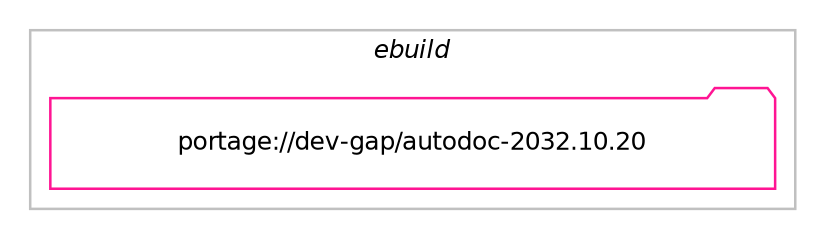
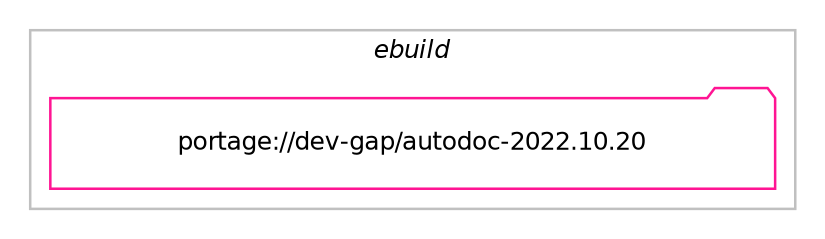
  digraph {
    compound=true
    concentrate=true
    fontname=Helvetica
    fontsize=10
    newrank=true
    rankdir=LR
    ranksep=1.5
-   n1 [color=deeppink fontname=Helvetica fontsize=10 label="portage://dev-gap/autodoc-2032.10.20" width=4 shape=folder]
+   n1 [color=deeppink fontname=Helvetica fontsize=10 label="portage://dev-gap/autodoc-2022.10.20" width=4 shape=folder]
    subgraph cluster_1 {
      color=gray
      label=<<i>ebuild</i>>
      rank=same
      n1
    }
    subgraph cluster_2 {
      color=gray
      label=<<i>dependencies</i>>
      subgraph cluster_3 {
        color=gray
        fillcolor="#eeeeee"
        label=<<i>compile</i>>
        style=filled
      }
      subgraph cluster_4 {
        color=gray
        fillcolor="#eeeeee"
        label=<<i>compile and run</i>>
        style=filled
      }
      subgraph cluster_5 {
        color=gray
        fillcolor="#eeeeee"
        label=<<i>run</i>>
        style=filled
      }
    }
    subgraph cluster_6 {
      color=gray
      label=<<i>candidates</i>>
      rank=same
    }
  }
